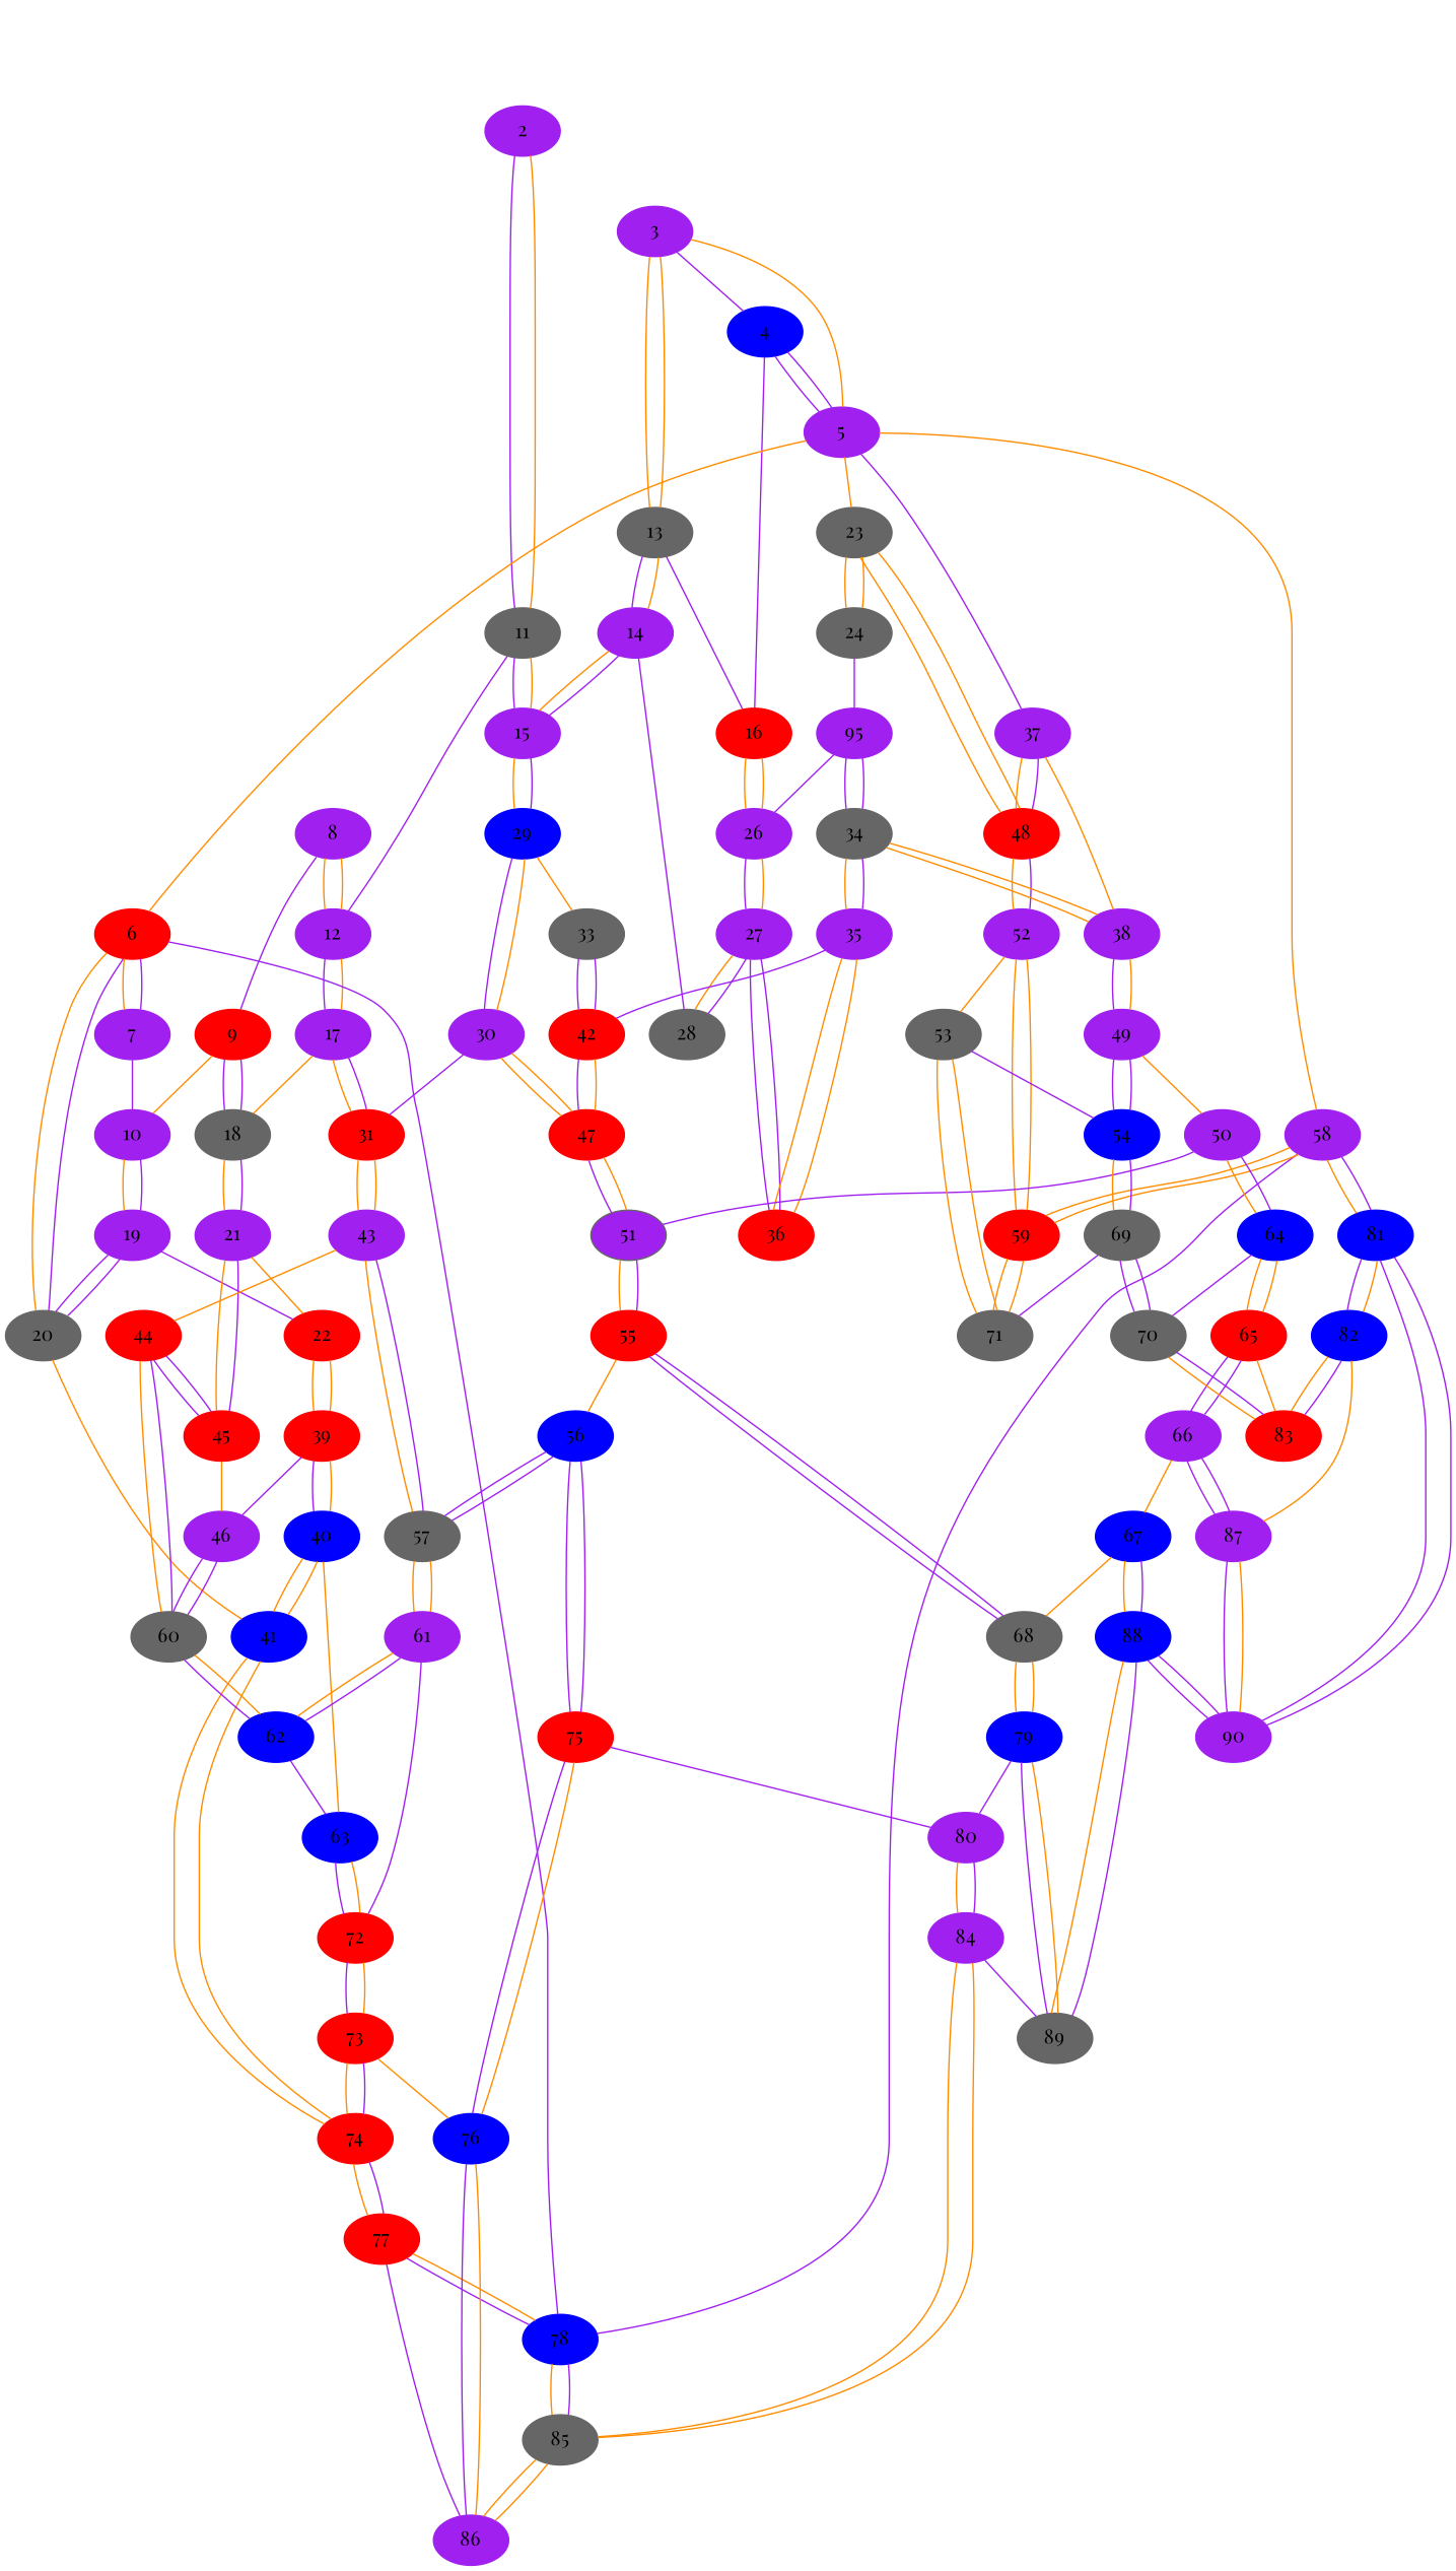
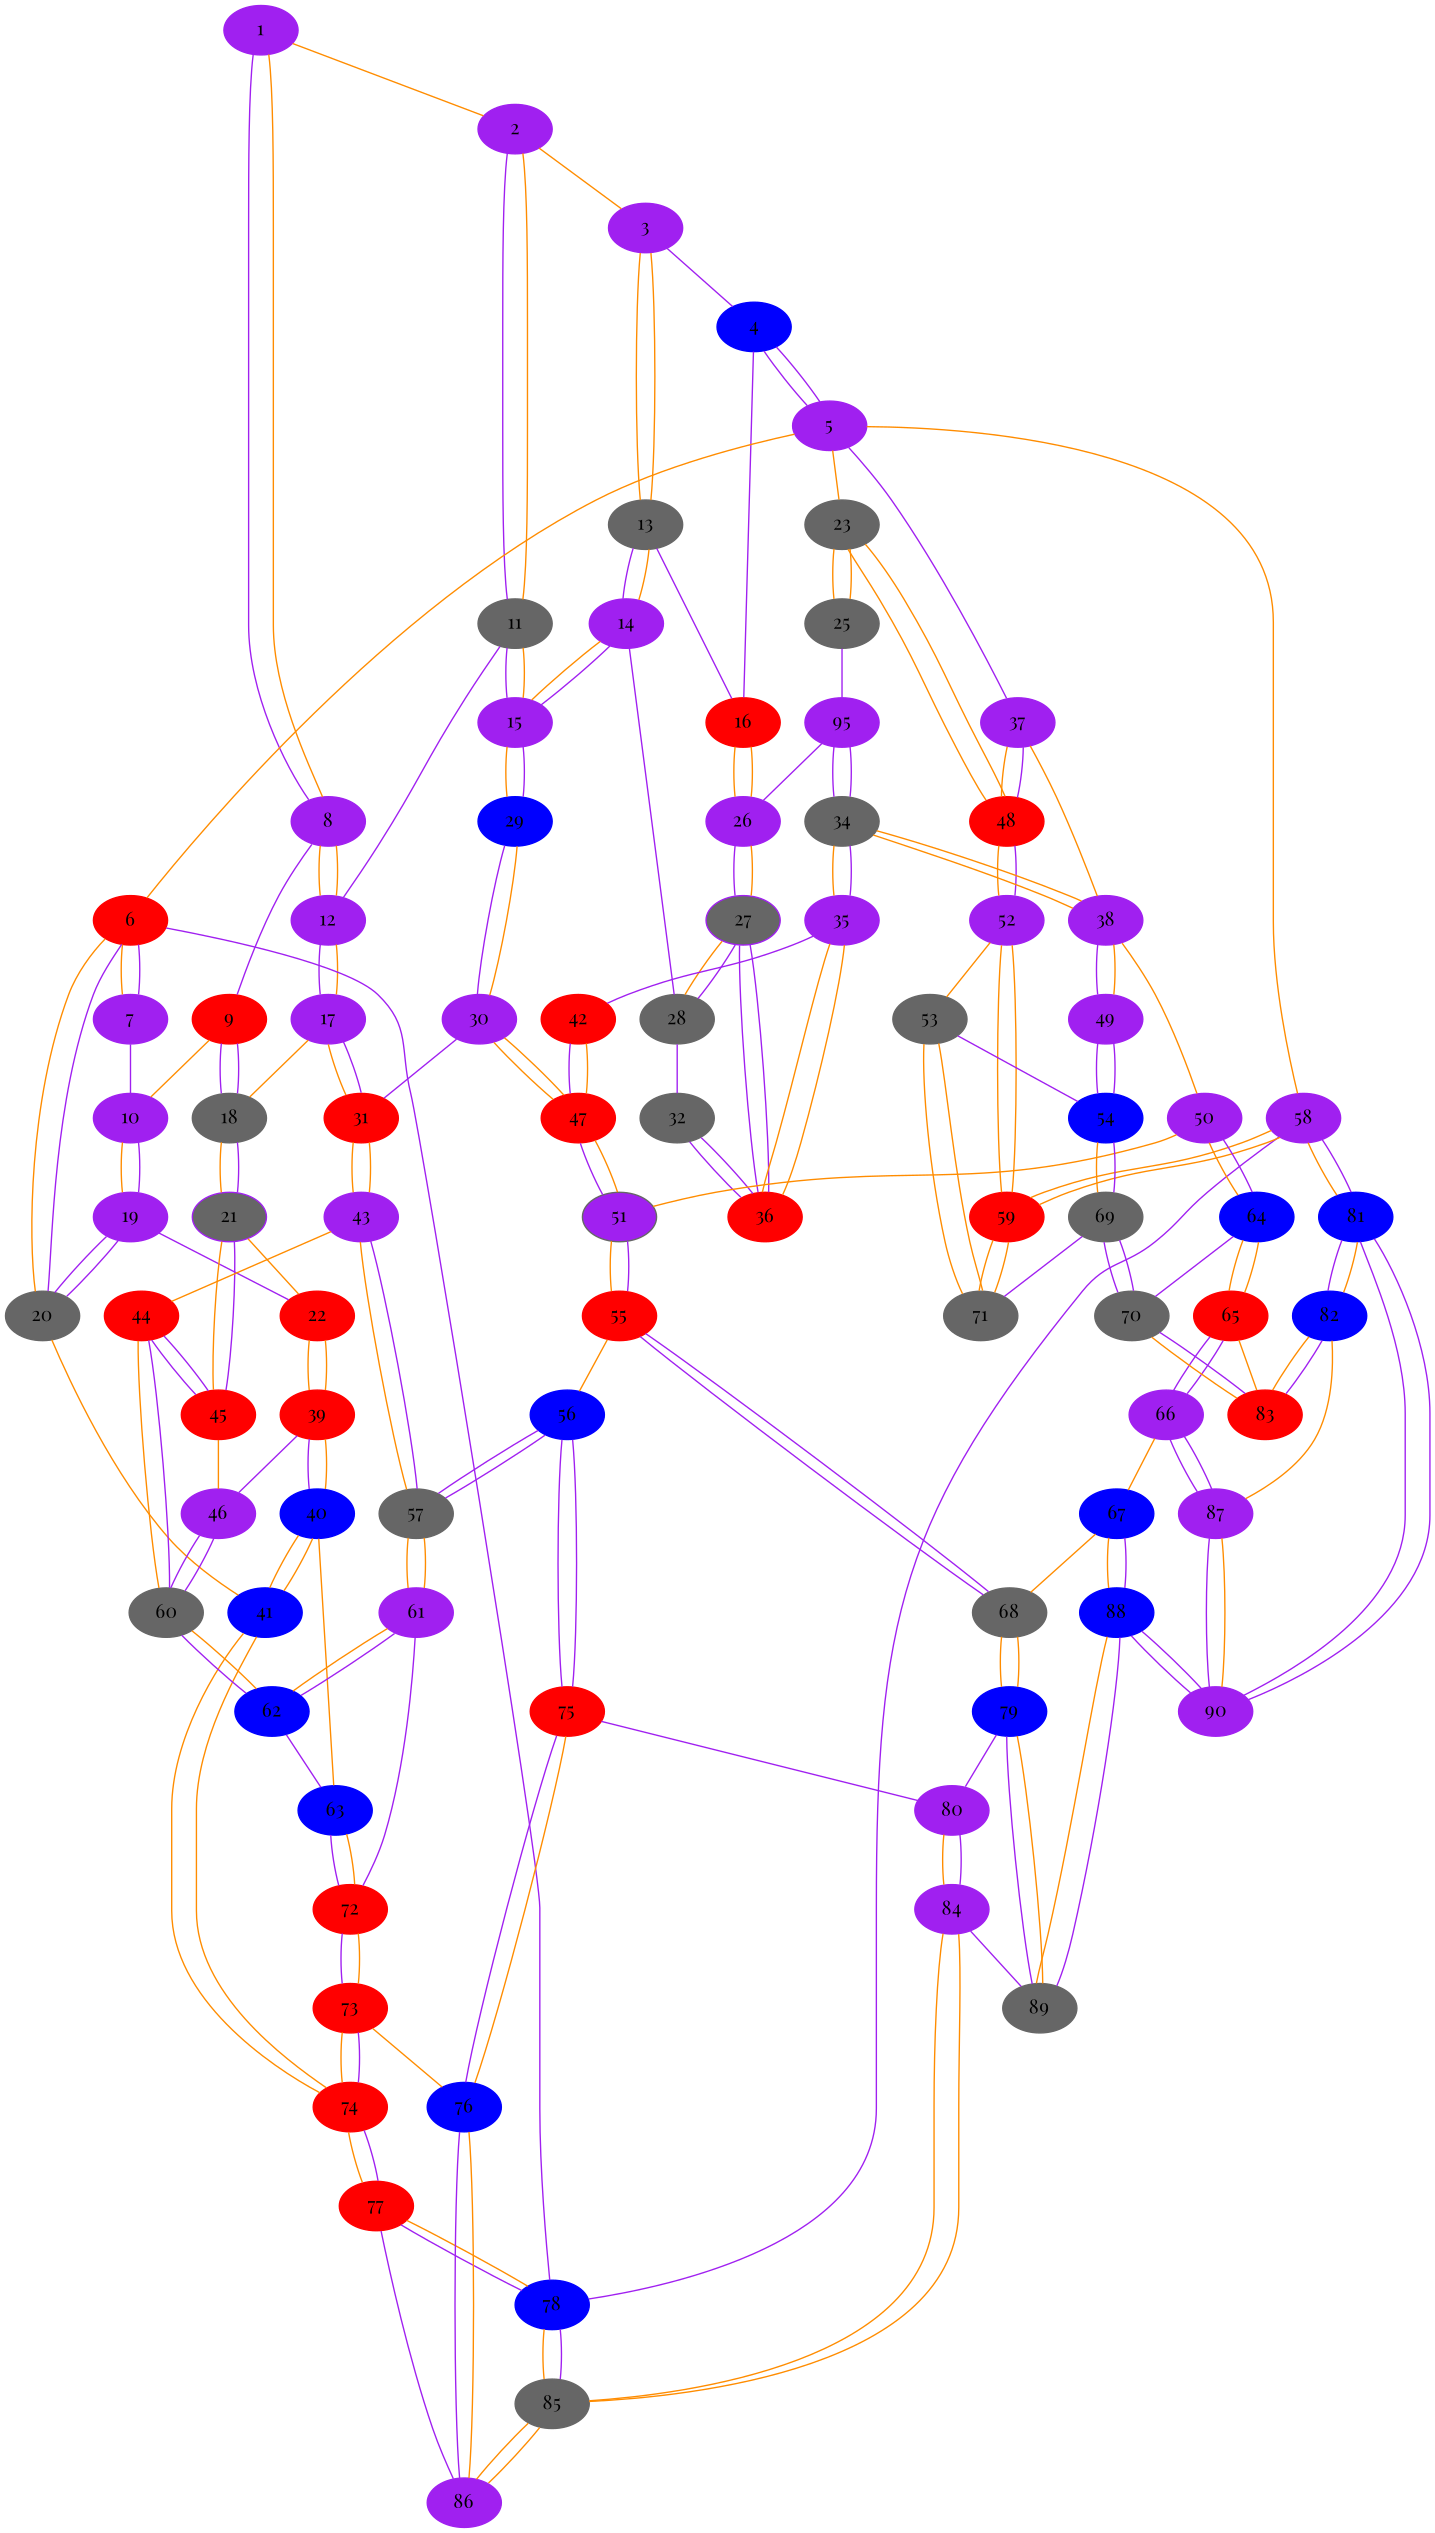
  graph {
    fontname="Playfair Display"
    node [color=purple fontname="Playfair Display" style=filled]
    edge [color=darkorange fontname="Playfair Display"]
+   1
    2
    8
    3
    11 [color=gray40]
    9 [color=red]
    12
    4 [color=blue]
    13 [color=gray40]
    15
    5
    16 [color=red]
    14
    6 [color=red]
    23 [color=gray40]
    58
    37
    26
    7
    20 [color=gray40]
    78 [color=blue]
-   24 [color=gray40]
+   24 [color=gray40 label=25]
    48 [color=red]
    59 [color=red]
    81 [color=blue]
    10
    41 [color=blue]
    85 [color=gray40]
    19
    18 [color=gray40]
    17
-   21
+   21 [fillcolor=gray40]
    22 [color=red]
    29 [color=blue]
    31 [color=red]
    28 [color=gray40]
+   32 [color=gray40]
    30
-   33 [color=gray40]
-   27
+   27 [fillcolor=gray40]
    43
    45 [color=red]
    39 [color=red]
    74 [color=red]
    46
    40 [color=blue]
    n47 [label=95]
    52
    34 [color=gray40]
    38
    35
    36 [color=red]
    47 [color=red]
    42 [color=red]
    51 [color=gray40 fillcolor=purple]
    44 [color=red]
    57 [color=gray40]
    49
    50
    54 [color=blue]
    63 [color=blue]
    60 [color=gray40]
    72 [color=red]
    77 [color=red]
    61
    62 [color=blue]
    55 [color=red]
    53 [color=gray40]
    64 [color=blue]
    69 [color=gray40]
    65 [color=red]
    70 [color=gray40]
    56 [color=blue]
    68 [color=gray40]
    71 [color=gray40]
    75 [color=red]
    79 [color=blue]
    76 [color=blue]
    80
    82 [color=blue]
    90
    73 [color=red]
    66
    83 [color=red]
    67 [color=blue]
    87
    88 [color=blue]
    89 [color=gray40]
    86
    84
-   5 -- 3
+   1 -- 2
+   1 -- 8 [color=purple]
+   1 -- 8
+   2 -- 3
    2 -- 11 [color=purple]
    2 -- 11
    8 -- 9 [color=purple]
    8 -- 12
    8 -- 12
    3 -- 4 [color=purple]
    3 -- 13
    3 -- 13
    11 -- 12 [color=purple]
    11 -- 15 [color=purple]
    11 -- 15
    9 -- 10
    9 -- 18 [color=purple]
    9 -- 18 [color=purple]
    12 -- 17 [color=purple]
    12 -- 17
    4 -- 5 [color=purple]
    4 -- 5 [color=purple]
    4 -- 16 [color=purple]
    13 -- 16 [color=purple]
    13 -- 14 [color=purple]
    13 -- 14
    15 -- 29
    15 -- 29 [color=purple]
    5 -- 6
    5 -- 23
    5 -- 58
    5 -- 37 [color=purple]
    16 -- 26
    16 -- 26
    14 -- 15
    14 -- 15 [color=purple]
    14 -- 28 [color=purple]
    6 -- 7
    6 -- 7 [color=purple]
    6 -- 20
    6 -- 20 [color=purple]
    6 -- 78 [color=purple]
    23 -- 24
    23 -- 24
    23 -- 48
    23 -- 48
    58 -- 78 [color=purple]
    58 -- 59
    58 -- 59
    58 -- 81
    58 -- 81 [color=purple]
    37 -- 48
    37 -- 48 [color=purple]
    37 -- 38
    26 -- 27 [color=purple]
    26 -- 27
    7 -- 10 [color=purple]
    20 -- 41
    78 -- 85
    78 -- 85 [color=purple]
    24 -- n47 [color=purple]
    48 -- 52
    48 -- 52 [color=purple]
    59 -- 71
    59 -- 71
    81 -- 82 [color=purple]
    81 -- 82
    81 -- 90 [color=purple]
    81 -- 90 [color=purple]
    10 -- 19
    10 -- 19 [color=purple]
    41 -- 74
    41 -- 74
    85 -- 86
    85 -- 86
    19 -- 20 [color=purple]
    19 -- 20 [color=purple]
    19 -- 22 [color=purple]
    18 -- 21
    18 -- 21 [color=purple]
    17 -- 18
    17 -- 31
    17 -- 31 [color=purple]
    21 -- 22
    21 -- 45
    21 -- 45 [color=purple]
    22 -- 39
    22 -- 39
    29 -- 30 [color=purple]
    29 -- 30
-   29 -- 33
    31 -- 43
    31 -- 43
+   28 -- 32 [color=purple]
+   32 -- 36 [color=purple]
+   32 -- 36 [color=purple]
    30 -- 31 [color=purple]
    30 -- 47
    30 -- 47
-   33 -- 42 [color=purple]
-   33 -- 42 [color=purple]
    27 -- 28
    27 -- 28 [color=purple]
    27 -- 36 [color=purple]
    27 -- 36 [color=purple]
    43 -- 44
    43 -- 57
    43 -- 57 [color=purple]
    45 -- 46
    39 -- 46 [color=purple]
    39 -- 40 [color=purple]
    39 -- 40
    74 -- 77
    74 -- 77 [color=purple]
    46 -- 60 [color=purple]
    46 -- 60 [color=purple]
    40 -- 41
    40 -- 41
    40 -- 63
    n47 -- 26 [color=purple]
    n47 -- 34 [color=purple]
    n47 -- 34 [color=purple]
    52 -- 59
    52 -- 59
    52 -- 53
    34 -- 38
    34 -- 38
    34 -- 35
    34 -- 35 [color=purple]
    38 -- 49 [color=purple]
    38 -- 49
    35 -- 36
    35 -- 36
    35 -- 42 [color=purple]
    47 -- 51 [color=purple]
    47 -- 51
    42 -- 47 [color=purple]
    42 -- 47
    51 -- 55
    51 -- 55 [color=purple]
    44 -- 45 [color=purple]
    44 -- 45 [color=purple]
    44 -- 60
    44 -- 60 [color=purple]
    57 -- 61
    57 -- 61
-   49 -- 50
+   38 -- 50
    49 -- 54 [color=purple]
    49 -- 54 [color=purple]
-   50 -- 51 [color=purple]
+   50 -- 51
    50 -- 64
    50 -- 64 [color=purple]
    54 -- 69
    54 -- 69 [color=purple]
    63 -- 72 [color=purple]
    63 -- 72
    60 -- 62 [color=purple]
    60 -- 62
    72 -- 73 [color=purple]
    72 -- 73
    77 -- 78 [color=purple]
    77 -- 78
    77 -- 86 [color=purple]
    61 -- 72 [color=purple]
    61 -- 62
    61 -- 62 [color=purple]
    62 -- 63 [color=purple]
    55 -- 56
    55 -- 68 [color=purple]
    55 -- 68 [color=purple]
    53 -- 54 [color=purple]
    53 -- 71
    53 -- 71
    64 -- 65
    64 -- 65
    64 -- 70 [color=purple]
    69 -- 70 [color=purple]
    69 -- 70 [color=purple]
    69 -- 71 [color=purple]
    65 -- 66 [color=purple]
    65 -- 66 [color=purple]
    65 -- 83
    70 -- 83
    70 -- 83 [color=purple]
    56 -- 57 [color=purple]
    56 -- 57 [color=purple]
    56 -- 75 [color=purple]
    56 -- 75 [color=purple]
    68 -- 79
    68 -- 79
    75 -- 76 [color=purple]
    75 -- 76
    75 -- 80 [color=purple]
    79 -- 80 [color=purple]
    79 -- 89 [color=purple]
    79 -- 89
    76 -- 86 [color=purple]
    76 -- 86
    80 -- 84
    80 -- 84 [color=purple]
    82 -- 83
    82 -- 83 [color=purple]
    82 -- 87
    73 -- 74
    73 -- 74 [color=purple]
    73 -- 76
    66 -- 67
    66 -- 87 [color=purple]
    66 -- 87 [color=purple]
    67 -- 68
    67 -- 88
    67 -- 88 [color=purple]
    87 -- 90 [color=purple]
    87 -- 90
    88 -- 90 [color=purple]
    88 -- 90 [color=purple]
    88 -- 89
    88 -- 89 [color=purple]
    84 -- 85
    84 -- 85
    84 -- 89 [color=purple]
  }
